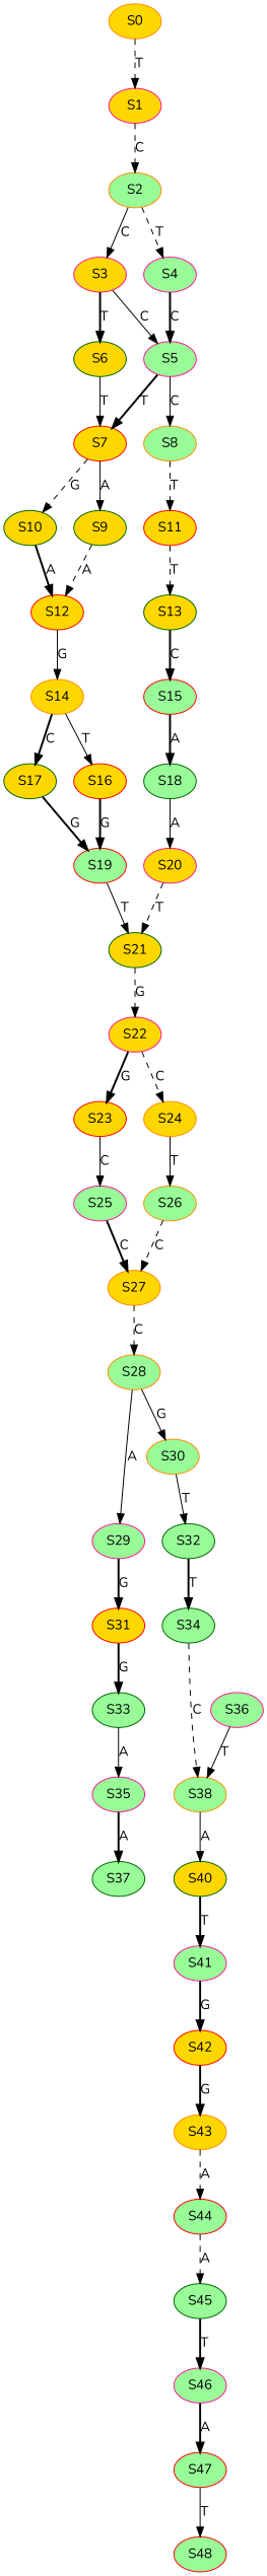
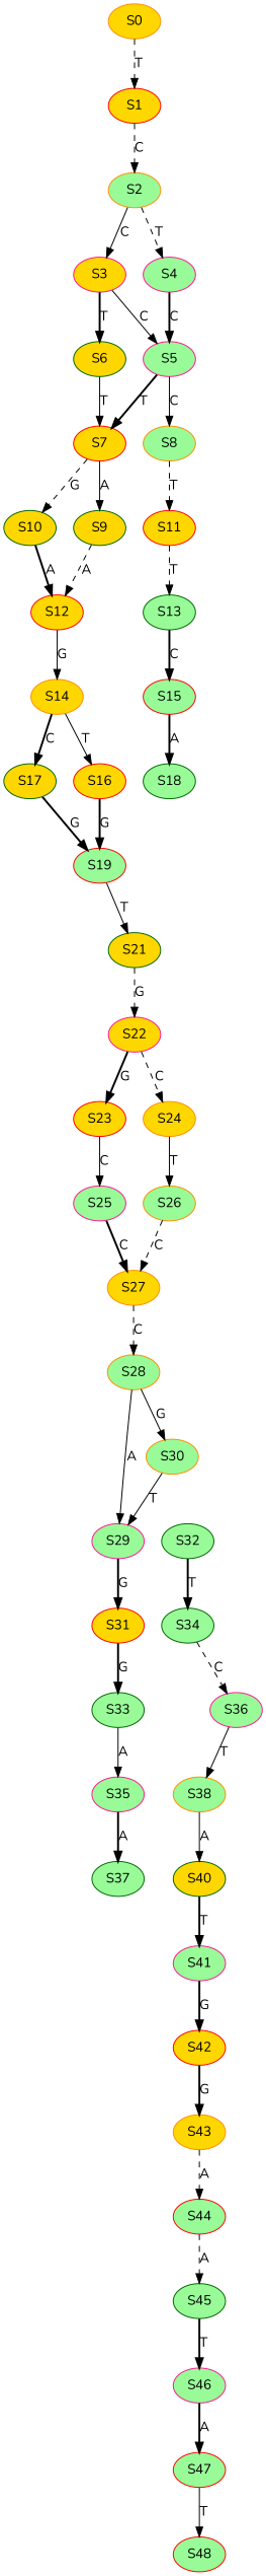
  strict digraph {
    fontname=Nunito
    node [color=red fillcolor=palegreen fontname=Nunito style=filled]
    edge [fontname=Nunito style=bold]
    S0 [color=darkorange fillcolor=gold]
-   S1 [color=deeppink fillcolor=gold]
+   S1 [fillcolor=gold]
    S2 [color=darkorange]
    S3 [color=deeppink fillcolor=gold]
    S4 [color=deeppink]
    S5 [color=deeppink]
    S6 [color=darkgreen fillcolor=gold]
    S7 [fillcolor=gold]
    S8 [color=darkorange]
    S9 [color=darkgreen fillcolor=gold]
    S10 [color=darkgreen fillcolor=gold]
    S11 [fillcolor=gold]
    S12 [fillcolor=gold]
-   S13 [color=darkgreen fillcolor=gold]
+   S13 [color=darkgreen]
    S14 [color=darkorange fillcolor=gold]
    S15
    S16 [fillcolor=gold]
    S17 [color=darkgreen fillcolor=gold]
    S18 [color=darkgreen]
    S19
-   S20 [color=deeppink fillcolor=gold]
    S21 [color=darkgreen fillcolor=gold]
    S22 [color=deeppink fillcolor=gold]
    S23 [fillcolor=gold]
    S24 [color=darkorange fillcolor=gold]
    S25 [color=deeppink]
    S26 [color=darkorange]
    S27 [color=darkorange fillcolor=gold]
    S28 [color=darkorange]
    S29 [color=deeppink]
    S30 [color=darkorange]
    S31 [fillcolor=gold]
    S32 [color=darkgreen]
    S33 [color=darkgreen]
    S34 [color=darkgreen]
    S35 [color=deeppink]
    S36 [color=deeppink]
    S37 [color=darkgreen]
    S38 [color=darkorange]
    S40 [color=darkgreen fillcolor=gold]
    S41 [color=deeppink]
    S42 [fillcolor=gold]
    S43 [color=darkorange fillcolor=gold]
    S44
    S45 [color=darkgreen]
    S46 [color=deeppink]
    S47
    S48
    S0 -> S1 [label=T style=dashed]
    S1 -> S2 [label=C style=dashed]
    S2 -> S3 [label=C style=solid]
    S2 -> S4 [label=T style=dashed]
    S3 -> S5 [label=C style=solid]
    S3 -> S6 [label=T]
    S4 -> S5 [label=C]
    S5 -> S7 [label=T]
    S5 -> S8 [label=C style=solid]
    S6 -> S7 [label=T style=solid]
    S7 -> S9 [label=A style=solid]
    S7 -> S10 [label=G style=dashed]
    S8 -> S11 [label=T style=dashed]
    S9 -> S12 [label=A style=dashed]
    S10 -> S12 [label=A]
    S11 -> S13 [label=T style=dashed]
    S12 -> S14 [label=G style=solid]
    S13 -> S15 [label=C]
    S14 -> S16 [label=T style=solid]
    S14 -> S17 [label=C]
    S15 -> S18 [label=A]
    S16 -> S19 [label=G]
    S17 -> S19 [label=G]
-   S18 -> S20 [label=A style=solid]
    S19 -> S21 [label=T style=solid]
-   S20 -> S21 [label=T style=dashed]
    S21 -> S22 [label=G style=dashed]
    S22 -> S23 [label=G]
    S22 -> S24 [label=C style=dashed]
    S23 -> S25 [label=C style=solid]
    S24 -> S26 [label=T style=solid]
    S25 -> S27 [label=C]
    S26 -> S27 [label=C style=dashed]
    S27 -> S28 [label=C style=dashed]
    S28 -> S29 [label=A style=solid]
    S28 -> S30 [label=G style=solid]
    S29 -> S31 [label=G]
-   S30 -> S32 [label=T style=solid]
+   S30 -> S29 [label=T style=solid]
    S31 -> S33 [label=G]
    S32 -> S34 [label=T]
    S33 -> S35 [label=A style=solid]
-   S34 -> S38 [label=C style=dashed]
+   S34 -> S36 [label=C style=dashed]
    S35 -> S37 [label=A]
    S36 -> S38 [label=T style=solid]
    S38 -> S40 [label=A style=solid]
    S40 -> S41 [label=T]
    S41 -> S42 [label=G]
    S42 -> S43 [label=G]
    S43 -> S44 [label=A style=dashed]
    S44 -> S45 [label=A style=dashed]
    S45 -> S46 [label=T]
    S46 -> S47 [label=A]
    S47 -> S48 [label=T style=solid]
  }
